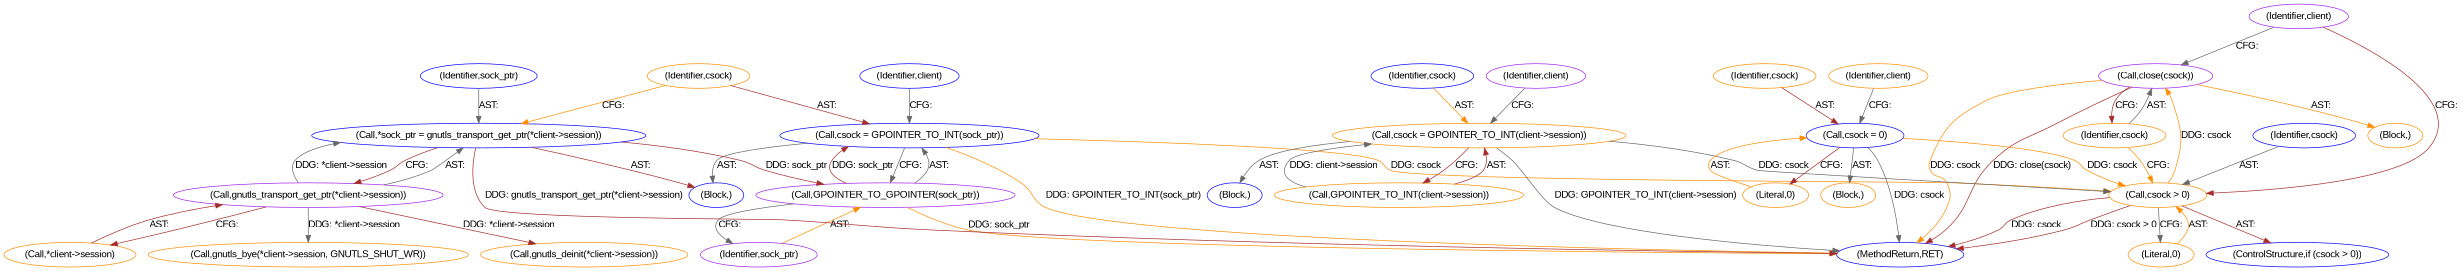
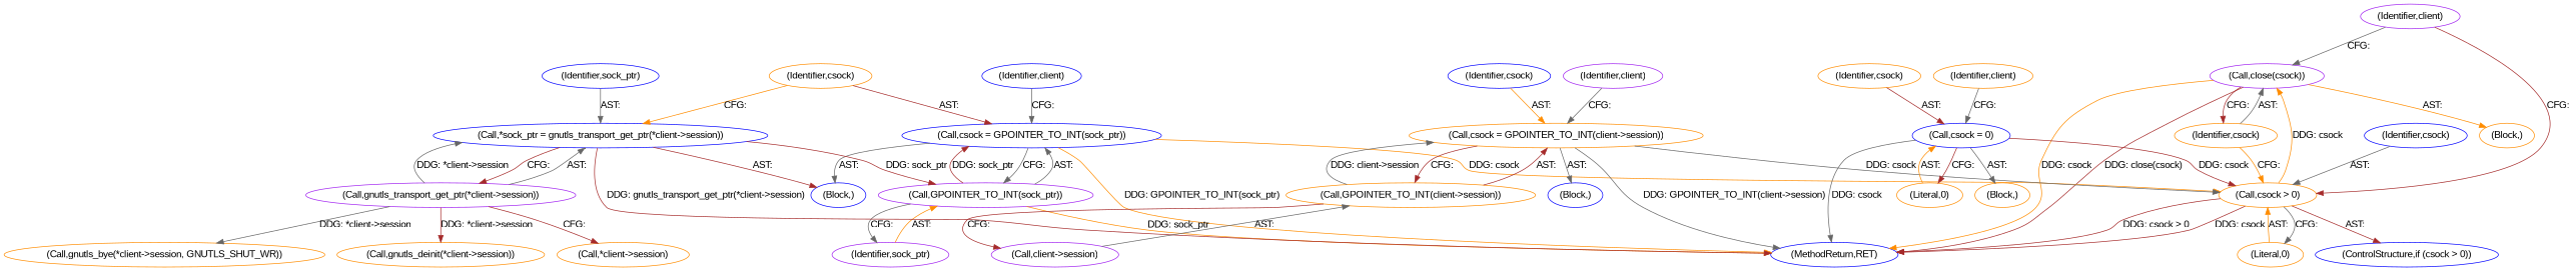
  digraph {
    fontname="Liberation Sans"
    node [color=darkorange fontname="Liberation Sans"]
    edge [color=gray40 fontname="Liberation Sans"]
    n1 [color=purple label="(Call,close(csock))"]
    n2 [label="(Block,)"]
    n3 [color=blue label="(MethodReturn,RET)"]
    n4 [label="(Identifier,csock)"]
    n5 [label="(Call,csock > 0)"]
    n6 [color=blue label="(ControlStructure,if (csock > 0))"]
    n7 [label="(Literal,0)"]
    n8 [color=blue label="(Call,csock = GPOINTER_TO_INT(sock_ptr))"]
-   n9 [color=purple label="(Call,GPOINTER_TO_GPOINTER(sock_ptr))"]
+   n9 [color=purple label="(Call,GPOINTER_TO_INT(sock_ptr))"]
    n10 [color=blue label="(Block,)"]
    n11 [color=purple label="(Identifier,sock_ptr)"]
    n12 [color=blue label="(Call,*sock_ptr = gnutls_transport_get_ptr(*client->session))"]
    n13 [color=purple label="(Call,gnutls_transport_get_ptr(*client->session))"]
    n14 [label="(Call,gnutls_deinit(*client->session))"]
    n15 [label="(Call,*client->session)"]
    n16 [label="(Call,gnutls_bye(*client->session, GNUTLS_SHUT_WR))"]
    n17 [label="(Call,csock = GPOINTER_TO_INT(client->session))"]
    n18 [label="(Call,GPOINTER_TO_INT(client->session))"]
    n19 [color=blue label="(Block,)"]
+   n20 [color=purple label="(Call,client->session)"]
    n21 [color=blue label="(Call,csock = 0)"]
    n22 [label="(Block,)"]
    n23 [label="(Literal,0)"]
    n24 [label="(Identifier,csock)"]
    n25 [color=blue label="(Identifier,csock)"]
    n26 [color=blue label="(Identifier,sock_ptr)"]
    n27 [label="(Identifier,client)"]
    n28 [color=purple label="(Identifier,client)"]
    n29 [color=blue label="(Identifier,client)"]
    n30 [color=blue label="(Identifier,csock)"]
    n31 [color=purple label="(Identifier,client)"]
    n32 [label="(Identifier,csock)"]
    n1 -> n2 [color=darkorange label="AST: "]
    n1 -> n3 [color=darkorange label="DDG: csock"]
    n1 -> n3 [color=brown label="DDG: close(csock)"]
    n1 -> n4 [color=brown label="CFG: "]
    n4 -> n1 [label="AST: "]
    n4 -> n5 [color=darkorange label="CFG: "]
    n5 -> n1 [color=darkorange label="DDG: csock"]
    n5 -> n3 [color=brown label="DDG: csock > 0"]
    n5 -> n3 [color=brown label="DDG: csock"]
    n5 -> n6 [color=brown label="AST: "]
    n5 -> n7 [label="CFG: "]
    n7 -> n5 [color=darkorange label="AST: "]
    n8 -> n3 [color=darkorange label="DDG: GPOINTER_TO_INT(sock_ptr)"]
    n8 -> n5 [color=darkorange label="DDG: csock"]
    n8 -> n9 [label="CFG: "]
    n8 -> n10 [label="AST: "]
    n9 -> n3 [color=darkorange label="DDG: sock_ptr"]
    n9 -> n8 [label="AST: "]
    n9 -> n8 [color=brown label="DDG: sock_ptr"]
    n9 -> n11 [label="CFG: "]
    n11 -> n9 [color=darkorange label="AST: "]
    n12 -> n3 [color=brown label="DDG: gnutls_transport_get_ptr(*client->session)"]
    n12 -> n9 [color=brown label="DDG: sock_ptr"]
    n12 -> n10 [color=brown label="AST: "]
    n12 -> n13 [color=brown label="CFG: "]
    n13 -> n12 [label="AST: "]
    n13 -> n12 [label="DDG: *client->session"]
    n13 -> n14 [color=brown label="DDG: *client->session"]
    n13 -> n15 [color=brown label="CFG: "]
    n13 -> n16 [label="DDG: *client->session"]
-   n15 -> n13 [color=brown label="AST: "]
    n17 -> n3 [label="DDG: GPOINTER_TO_INT(client->session)"]
    n17 -> n5 [label="DDG: csock"]
    n17 -> n18 [color=brown label="CFG: "]
    n17 -> n19 [label="AST: "]
    n18 -> n17 [color=brown label="AST: "]
    n18 -> n17 [label="DDG: client->session"]
+   n18 -> n20 [color=brown label="CFG: "]
+   n20 -> n18 [label="AST: "]
    n21 -> n3 [label="DDG: csock"]
-   n21 -> n5 [color=darkorange label="DDG: csock"]
+   n21 -> n5 [color=brown label="DDG: csock"]
    n21 -> n22 [label="AST: "]
    n21 -> n23 [color=brown label="CFG: "]
    n23 -> n21 [color=darkorange label="AST: "]
    n24 -> n21 [color=brown label="AST: "]
    n25 -> n5 [label="AST: "]
    n26 -> n12 [label="AST: "]
    n27 -> n21 [label="CFG: "]
    n28 -> n1 [label="CFG: "]
    n28 -> n5 [color=brown label="CFG: "]
    n29 -> n8 [label="CFG: "]
    n30 -> n17 [color=darkorange label="AST: "]
    n31 -> n17 [label="CFG: "]
    n32 -> n8 [color=brown label="AST: "]
    n32 -> n12 [color=darkorange label="CFG: "]
  }
